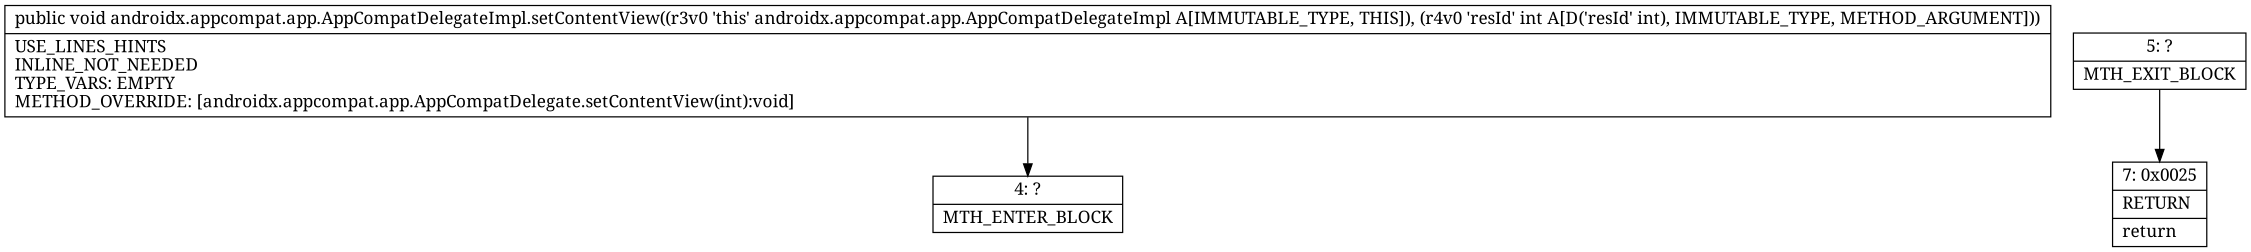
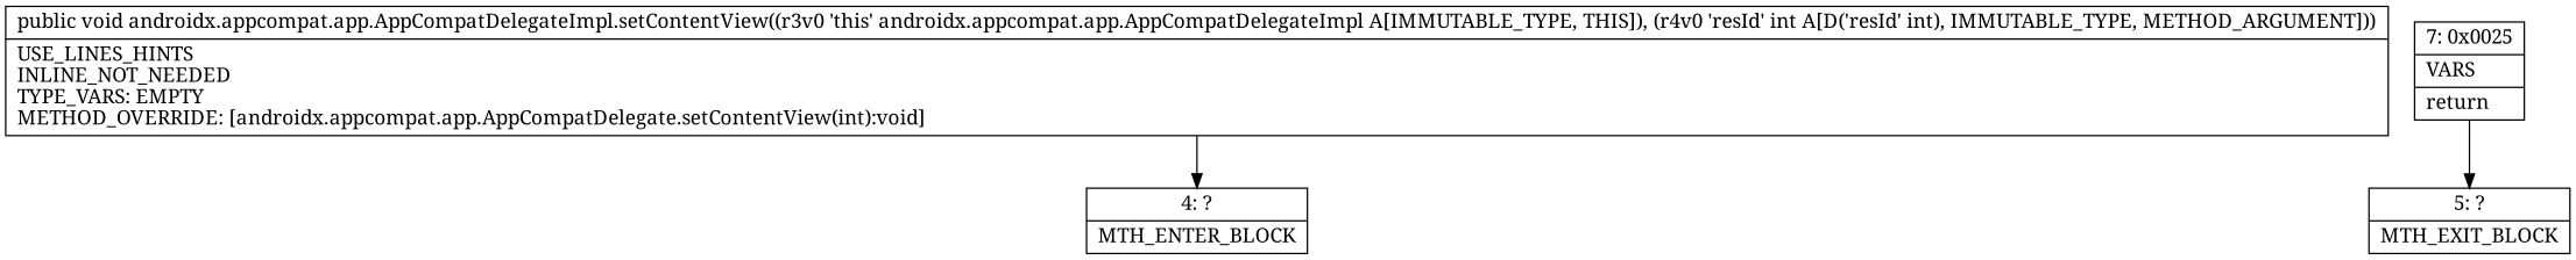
  digraph {
    fontname="Noto Serif"
    node [fontname="Noto Serif" shape=record]
    edge [fontname="Noto Serif"]
    n1 [label="{4\:\ ?|MTH_ENTER_BLOCK\l}"]
-   n2 [label="{7\:\ 0x0025|RETURN\l|return\l}"]
+   n2 [label="{7\:\ 0x0025|VARS\l|return\l}"]
    n3 [label="{5\:\ ?|MTH_EXIT_BLOCK\l}"]
    n4 [label="{public void androidx.appcompat.app.AppCompatDelegateImpl.setContentView((r3v0 'this' androidx.appcompat.app.AppCompatDelegateImpl A[IMMUTABLE_TYPE, THIS]), (r4v0 'resId' int A[D('resId' int), IMMUTABLE_TYPE, METHOD_ARGUMENT]))  | USE_LINES_HINTS\lINLINE_NOT_NEEDED\lTYPE_VARS: EMPTY\lMETHOD_OVERRIDE: [androidx.appcompat.app.AppCompatDelegate.setContentView(int):void]\l}"]
-   n3 -> n2
+   n2 -> n3
    n4 -> n1
  }
